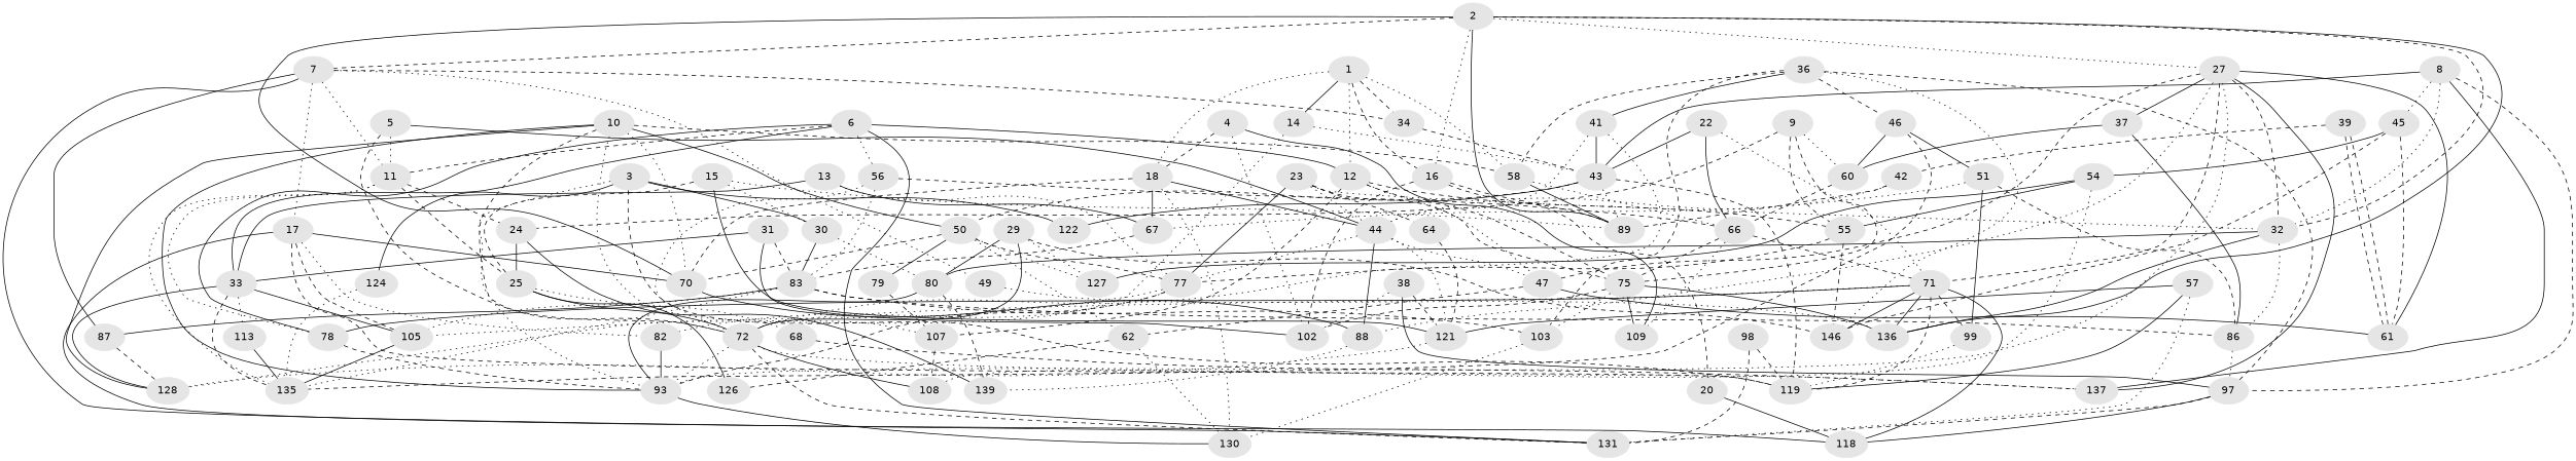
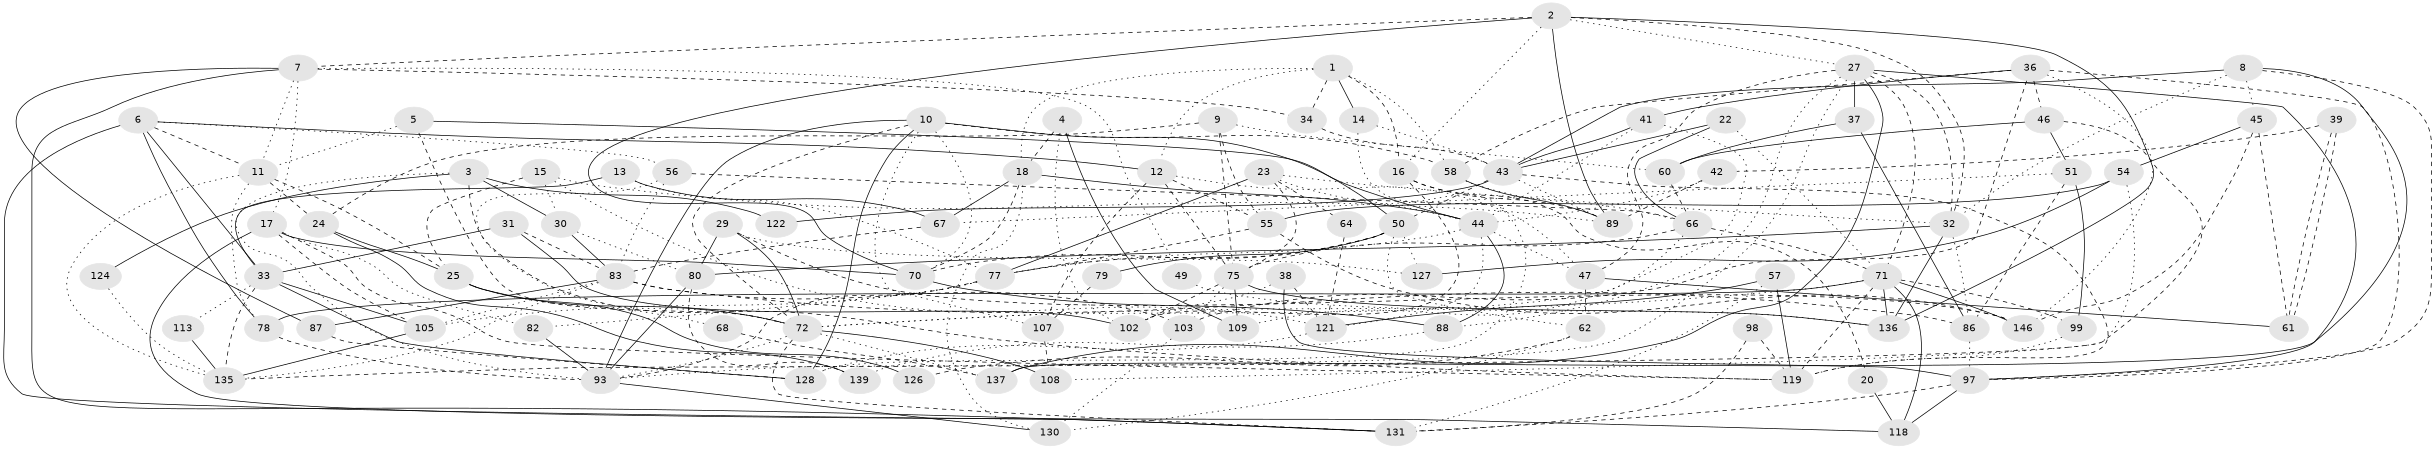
  graph {
    fontname="DejaVu Sans"
    node [color=gray90 fontname="DejaVu Sans" style=filled]
    edge [fontname="DejaVu Sans" style=solid]
    1 [super="+48"]
    12 [super="+19"]
    14 [super="+26"]
    16 [super="+90"]
    18
    34
    58 [super="+59"]
    55 [super="+76"]
    75 [super="+110"]
    107
    47 [super="+95"]
    43 [super="+84"]
    128
    89
    102 [super="+114"]
    20
    70 [super="+129"]
    44 [super="+63"]
    67
    130
    66 [super="+101"]
    2 [super="+40"]
    7 [super="+115"]
    27 [super="+133"]
    32 [super="+141"]
    136
    11 [super="+35"]
    131 [super="+143"]
    17 [super="+120"]
    49
    87
    93 [super="+138"]
    137
    71 [super="+111"]
    37
    61
    88
    80 [super="+94"]
    86 [super="+91"]
    3 [super="+21"]
    30
    119 [super="+144"]
    122
    124
    83 [super="+92"]
    135 [super="+145"]
    4 [super="+69"]
    109
    78 [super="+142"]
    24 [super="+140"]
    25 [super="+74"]
    5
    72 [super="+104"]
    77 [super="+134"]
    121 [super="+132"]
    108
    6 [super="+100"]
    33 [super="+52"]
    56
    105
    113
    82
    118
    8 [super="+28"]
    45 [super="+123"]
    97 [super="+112"]
    50 [super="+117"]
    146
    54
    139
    9
    60 [super="+96"]
    103
    10 [super="+73"]
    127
    62 [super="+125"]
    79
    68
    126
    13
    15
    22
    99
    23
    64
    29 [super="+81"]
    31
    36 [super="+116"]
    41 [super="+106"]
    46
    51 [super="+65"]
    38
    39
    42
    57
    98
    1 -- 12 [style=dotted]
    1 -- 14
    1 -- 16 [style=dashed]
    1 -- 18 [style=dotted]
    1 -- 34 [style=dashed]
    1 -- 58 [style=dotted]
    12 -- 55 [style=dashed]
    12 -- 75 [style=dashed]
    12 -- 107 [style=dashed]
    12 -- 47 [style=dotted]
    14 -- 43 [style=dotted]
    14 -- 128 [style=dotted]
    16 -- 89 [style=dashed]
    16 -- 102 [style=dashed]
    16 -- 20 [style=dashed]
    18 -- 70 [style=dashed]
    18 -- 44
    18 -- 67
    18 -- 130 [style=dotted]
    34 -- 43 [style=dashed]
    58 -- 89
    58 -- 66 [style=dotted]
    55 -- 77 [style=dashed]
    55 -- 146 [style=dashed]
    75 -- 102 [style=dashed]
    75 -- 136
    75 -- 109
    75 -- 103 [style=dotted]
    107 -- 108 [style=dashed]
    47 -- 61
    47 -- 62 [style=dashed]
    43 -- 89 [style=dotted]
    43 -- 119 [style=dashed]
    43 -- 122
    43 -- 50 [style=dashed]
    20 -- 118
    70 -- 88
    44 -- 47 [style=dotted]
    44 -- 88
    44 -- 77 [style=dotted]
    44 -- 121 [style=dotted]
    67 -- 83 [style=dashed]
    66 -- 75 [style=dashed]
    66 -- 71 [style=dashed]
    66 -- 109 [style=dotted]
    2 -- 16 [style=dotted]
    2 -- 89
    2 -- 70
    2 -- 7 [style=dashed]
    2 -- 27 [style=dotted]
    2 -- 32 [style=dashed]
    2 -- 136
    7 -- 34 [style=dashed]
    7 -- 11 [style=dotted]
    7 -- 131
    7 -- 17 [style=dotted weight=2]
    7 -- 49 [style=dotted]
    7 -- 87
    27 -- 47 [style=dashed]
    27 -- 32 [style=dashed]
    27 -- 93 [style=dotted]
    27 -- 137
    27 -- 71 [style=dashed]
    27 -- 37
-   27 -- 61
+   27 -- 97
    27 -- 88 [style=dotted]
    32 -- 136
    32 -- 80
    32 -- 86 [style=dotted]
    11 -- 135 [style=dotted]
    11 -- 78 [style=dotted]
    11 -- 24 [style=dashed]
    11 -- 25 [style=dashed weight=2]
    17 -- 70
    17 -- 119 [style=dashed]
    17 -- 105 [style=dashed]
    17 -- 82 [style=dotted]
    17 -- 118
    49 -- 136 [style=dotted]
    87 -- 128 [style=dashed]
    93 -- 130
    71 -- 136
    71 -- 119 [style=dashed]
    71 -- 78
    71 -- 72 [style=dotted]
    71 -- 118
    71 -- 146
    71 -- 99 [style=dashed]
    37 -- 86
    37 -- 60
    88 -- 139 [style=dotted]
    80 -- 93
    80 -- 139 [style=dashed]
    86 -- 97 [style=dotted]
    3 -- 93 [style=dotted]
    3 -- 30
    3 -- 119 [style=dashed]
    3 -- 122
    3 -- 124
    30 -- 80 [style=dotted]
    30 -- 83
    124 -- 135 [style=dotted]
    83 -- 87
    83 -- 86 [style=dashed]
    83 -- 135 [style=dotted]
    83 -- 105 [style=dotted]
    83 -- 103 [style=dashed]
    4 -- 18 [style=dashed]
    4 -- 102 [style=dotted]
    4 -- 109
    78 -- 93 [style=dashed]
    24 -- 25
    24 -- 139
    25 -- 72
    25 -- 68 [style=dotted]
    25 -- 126
    5 -- 44
    5 -- 11 [style=dotted]
    5 -- 72 [style=dashed]
    72 -- 131 [style=dashed]
    72 -- 93 [style=dotted]
    72 -- 137 [style=dotted]
    72 -- 108
    77 -- 93 [style=dashed]
    77 -- 105 [style=dotted]
    77 -- 82 [style=dotted]
    121 -- 128 [style=dotted weight=2]
    6 -- 12
    6 -- 11 [style=dashed]
    6 -- 131
    6 -- 78
    6 -- 33
    6 -- 56 [style=dotted]
    33 -- 128
    33 -- 135 [style=dashed]
    33 -- 105
    33 -- 113 [style=dotted]
    56 -- 66 [style=dashed]
    56 -- 83 [style=dotted]
    56 -- 72 [style=dotted]
    105 -- 135
    113 -- 135
    82 -- 93
    8 -- 43
    8 -- 32 [style=dotted weight=2]
    8 -- 137
    8 -- 45 [style=dotted]
    8 -- 97 [style=dashed]
    45 -- 61 [style=dashed]
    45 -- 146 [style=dashed]
    45 -- 54
    97 -- 131 [style=dashed]
    97 -- 118
    50 -- 70 [style=dashed]
    50 -- 77 [style=dashed]
    50 -- 127 [style=dotted]
    50 -- 62 [style=dotted]
    50 -- 79
    54 -- 55
    54 -- 108 [style=dotted]
    54 -- 127
    9 -- 55 [style=dashed]
    9 -- 75 [style=dashed]
    9 -- 24 [style=dashed]
    9 -- 60 [style=dotted]
    60 -- 66 [style=dashed]
    103 -- 130 [style=dotted]
    10 -- 58 [style=dashed]
    10 -- 107 [style=dotted]
    10 -- 128
    10 -- 70 [style=dotted]
    10 -- 93
    10 -- 72 [style=dashed]
    10 -- 50 [weight=2]
    62 -- 130 [style=dotted]
    62 -- 126 [style=dashed]
    79 -- 107 [style=dashed]
    68 -- 137 [style=dashed]
    13 -- 67
    13 -- 77 [style=dotted]
    13 -- 33
    15 -- 89 [style=dotted]
    15 -- 30 [style=dotted]
    15 -- 25 [style=dashed]
-   15 -- 121
+   15 -- 121 [style=dotted]
    22 -- 43
    22 -- 66
    22 -- 71 [style=dotted]
    99 -- 119 [style=dotted]
    23 -- 75 [style=dashed]
    23 -- 44 [style=dotted]
    23 -- 32 [style=dotted]
    23 -- 77
    23 -- 64 [style=dashed]
    64 -- 121 [style=dashed]
    29 -- 80
    29 -- 72
    29 -- 146 [style=dashed]
    29 -- 127 [style=dotted]
    31 -- 102
    31 -- 83 [style=dashed]
    31 -- 33
    36 -- 58 [style=dashed]
    36 -- 97 [style=dashed]
    36 -- 146 [style=dotted]
    36 -- 103 [style=dashed]
    36 -- 41
    36 -- 46 [style=dashed]
    41 -- 43
    41 -- 44 [style=dotted]
    41 -- 72 [style=dotted]
    46 -- 135 [style=dashed]
    46 -- 60
    46 -- 51
    51 -- 67 [style=dotted]
    51 -- 86 [style=dashed]
    51 -- 99
    38 -- 102 [style=dotted]
    38 -- 121 [style=dashed]
    38 -- 97
    39 -- 61 [style=dashed]
    39 -- 61 [style=dashed]
    39 -- 42 [style=dashed]
    42 -- 89 [style=dashed]
    42 -- 44 [style=dotted]
    57 -- 131 [style=dotted]
    57 -- 119
    57 -- 121
    98 -- 131 [style=dashed]
    98 -- 119 [style=dashed]
  }
